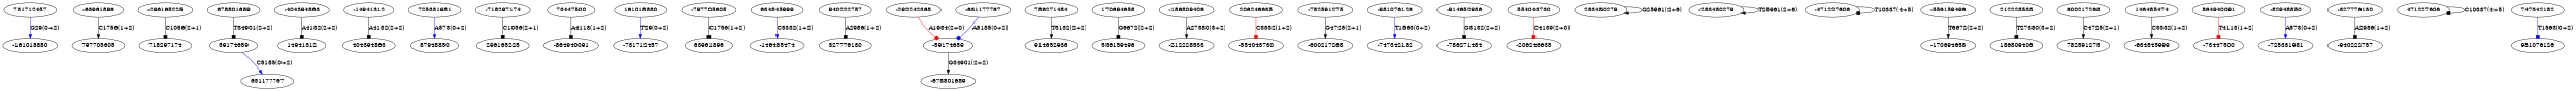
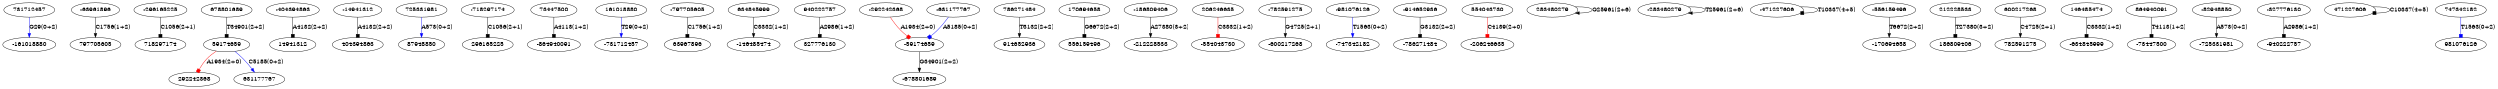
  digraph {
    nodesep=0.5
    node [fillcolor=white style=filled]
    edge [arrowhead=box color=black penwidth=1]
    731712457
    -161018880
    -63961896
    797705605
    -296165225
    718297174
    678801689
    59174659
+   292242368
    631177767
    -404394863
    14941312
    -14941312
    404394863
    n15 [label=87948850]
    -718297174
    296165225
    73447500
    -864940091
    161018880
    -731712457
    -797705605
-   63961896
+   63961896 [label=63967896]
    634845999
    -146485474
    940222757
    327776130
    -292242368
    -59174659
    -678801689
    786271484
    914652936
    170694658
    556159496
    -186809406
    -212228533
    206246635
    -554043730
    -782591275
    -600217268
    -981076126
    -747342182
    -914652936
    -786271484
    554043730
    -206246635
    283480279
    -283480279
    -471227606
    -556159496
    -170694658
    212228533
    186809406
    600217268
    782591275
    -631177767
    146485474
    -634845999
    864940091
    -73447500
    -82948850
    -725331981
    725331981
    -327776130
    -940222757
    471227606
    747342182
    981076126
    731712457 -> -161018880 [arrowhead=normal color=blue label="G29(0+2)"]
    -63961896 -> 797705605 [arrowhead=normal label="C1756(1+2)"]
    -296165225 -> 718297174 [label="C1056(2+1)"]
    678801689 -> 59174659 [label="T34901(2+2)"]
+   59174659 -> 292242368 [color=red label="A1934(2+0)"]
    59174659 -> 631177767 [arrowhead=normal color=blue label="C5185(0+2)"]
    -404394863 -> 14941312 [label="A4132(2+2)"]
    -14941312 -> 404394863 [label="A4132(2+2)"]
    -718297174 -> 296165225 [label="C1056(2+1)"]
    73447500 -> -864940091 [label="A4113(1+2)"]
    161018880 -> -731712457 [arrowhead=normal color=blue label="T29(0+2)"]
    -797705605 -> 63961896 [label="C1756(1+2)"]
-   634845999 -> -146485474 [arrowhead=normal color=blue label="C3332(1+2)"]
+   634845999 -> -146485474 [arrowhead=normal label="C3332(1+2)"]
    940222757 -> 327776130 [label="A2986(1+2)"]
    -292242368 -> -59174659 [color=red label="A1934(2+0)"]
    -59174659 -> -678801689 [arrowhead=normal label="G34901(2+2)"]
    786271484 -> 914652936 [arrowhead=normal label="T3132(2+2)"]
    170694658 -> 556159496 [label="G6672(2+2)"]
    -186809406 -> -212228533 [arrowhead=normal label="A27380(3+2)"]
    206246635 -> -554043730 [color=red label="C3332(1+2)"]
    -782591275 -> -600217268 [arrowhead=normal label="G4725(2+1)"]
    -981076126 -> -747342182 [arrowhead=normal color=blue label="T1563(0+2)"]
    -914652936 -> -786271484 [label="G3132(2+2)"]
    554043730 -> -206246635 [color=red label="C4139(2+0)"]
    283480279 -> 283480279 [arrowhead=normal label="G25961(2+6)"]
    -283480279 -> -283480279 [arrowhead=normal label="T25961(2+6)"]
    -471227606 -> -471227606 [label="T10337(4+5)"]
    -556159496 -> -170694658 [arrowhead=normal label="T6672(2+2)"]
    212228533 -> 186809406 [label="T27380(3+2)"]
    600217268 -> 782591275 [arrowhead=normal label="C4725(2+1)"]
    -631177767 -> -59174659 [color=blue label="A5185(0+2)"]
-   146485474 -> -634845999 [arrowhead=normal label="C3332(1+2)"]
-   864940091 -> -73447500 [color=red label="T4113(1+2)"]
-   -82948850 -> -725331981 [arrowhead=normal color=blue label="A573(0+2)"]
+   146485474 -> -634845999 [label="C3332(1+2)"]
+   864940091 -> -73447500 [label="T4113(1+2)"]
+   -82948850 -> -725331981 [arrowhead=normal label="A573(0+2)"]
    725331981 -> n15 [arrowhead=normal color=blue label="A573(0+2)"]
    -327776130 -> -940222757 [label="A2986(1+2)"]
    471227606 -> 471227606 [label="C10337(4+5)"]
    747342182 -> 981076126 [color=blue label="T1563(0+2)"]
  }
